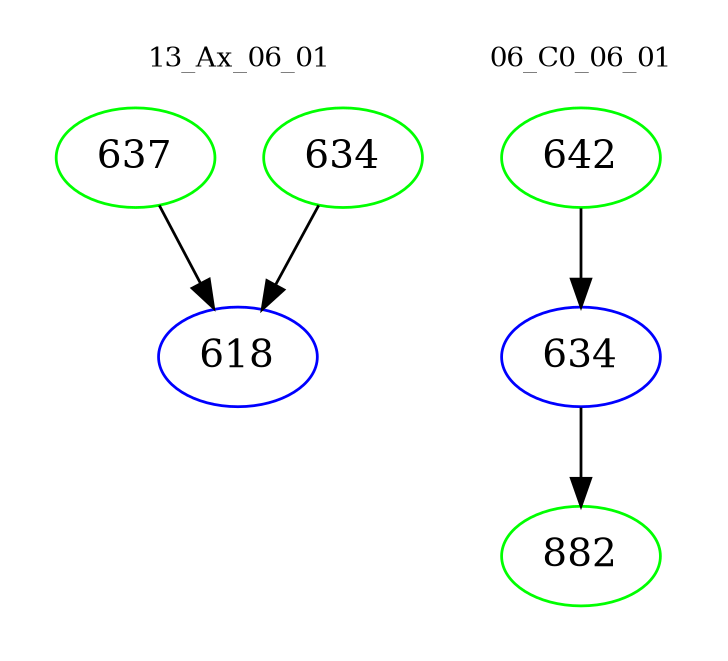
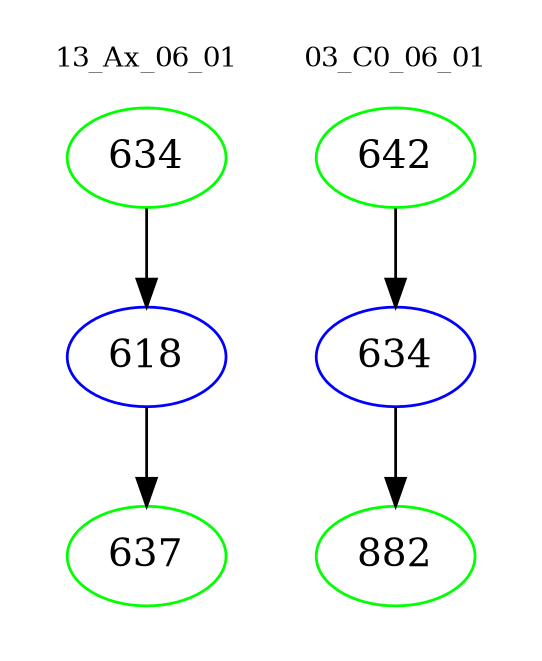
  digraph {
    node [color=green]
    edge [color=black]
    n1 [label=634]
    n2 [color=blue label=618]
    n3 [label=637]
    n4 [label=642]
    n5 [color=blue label=634]
    n6 [label=882]
    subgraph cluster_1 {
      color=white
      fontsize=10
      label="13_Ax_06_01"
      n1
      n2
      n3
    }
    subgraph cluster_2 {
      color=white
      fontsize=10
-     label="06_C0_06_01"
+     label="03_C0_06_01"
      n4
      n5
      n6
    }
    n1 -> n2
-   n3 -> n2
+   n2 -> n3
    n4 -> n5
    n5 -> n6
  }
